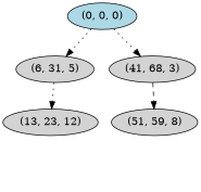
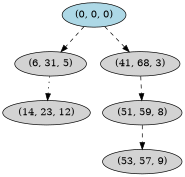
  digraph {
    node [fillcolor=lightgrey style=filled]
    edge [style=dotted]
    "(0, 0, 0)" [fillcolor=lightblue]
    "(6, 31, 5)"
    "(41, 68, 3)"
-   "(14, 23, 12)" [label="(13, 23, 12)"]
+   "(14, 23, 12)"
    "(51, 59, 8)"
-   "(0, 0, 0)" -> "(6, 31, 5)"
-   "(0, 0, 0)" -> "(41, 68, 3)"
+   "(53, 57, 9)"
+   "(0, 0, 0)" -> "(6, 31, 5)" [style=dashed]
+   "(0, 0, 0)" -> "(41, 68, 3)" [style=dashed]
    "(6, 31, 5)" -> "(14, 23, 12)"
    "(41, 68, 3)" -> "(51, 59, 8)" [style=dashed]
+   "(51, 59, 8)" -> "(53, 57, 9)" [style=dashed]
  }
